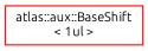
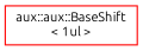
  digraph {
    rankdir=TB
    fontname=Ubuntu
-   n1 [color=red fillcolor=white fontname=Ubuntu fontsize=10 height=0.2 label="atlas::aux::BaseShift\l\< 1ul \>" shape=record style=filled width=0.4]
+   n1 [color=red fillcolor=white fontname=Ubuntu fontsize=10 height=0.2 label="aux::aux::BaseShift\l\< 1ul \>" shape=record style=filled width=0.4]
  }
